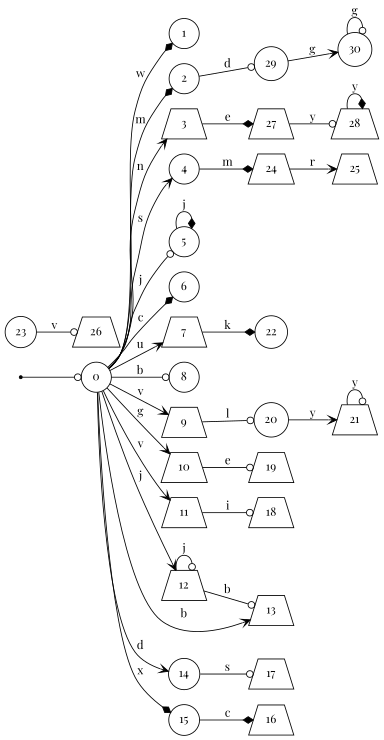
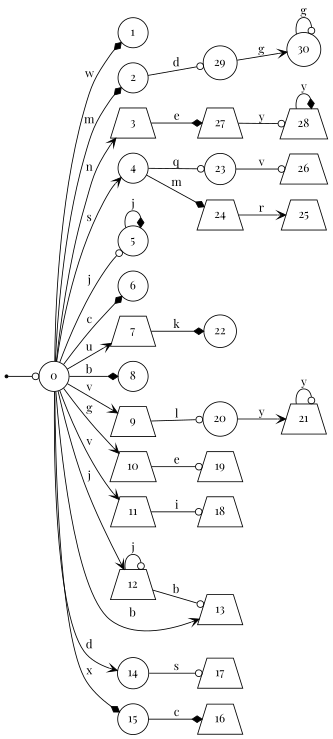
  digraph {
    fontname="Playfair Display"
    rankdir=LR
    node [fontname="Playfair Display" shape=trapezium]
    edge [arrowhead=odot fontname="Playfair Display"]
    dummy0 [shape=point]
    0 [shape=circle]
    1 [shape=circle]
    2 [shape=circle]
    3
    4 [shape=circle]
    5 [shape=circle]
    6 [shape=circle]
    7
    8 [shape=circle]
    9
    10
    11
    12
    13
    14 [shape=circle]
    15 [shape=circle]
    29 [shape=circle]
    27
    23 [shape=circle]
    24
    22 [shape=circle]
    20 [shape=circle]
    19
    18
    17
    16
    30 [shape=circle]
    28
    26
    25
    21
    dummy0 -> 0
    0 -> 1 [arrowhead=diamond label=w]
    0 -> 2 [arrowhead=diamond label=m]
    0 -> 3 [arrowhead=vee label=n]
    0 -> 4 [arrowhead=vee label=s]
    0 -> 5 [label=j]
    0 -> 6 [arrowhead=diamond label=c]
    0 -> 7 [arrowhead=vee label=u]
-   0 -> 8 [label=b]
+   0 -> 8 [arrowhead=diamond label=b]
    0 -> 9 [arrowhead=vee label=v]
    0 -> 10 [arrowhead=vee label=g]
    0 -> 11 [arrowhead=vee label=v]
    0 -> 12 [arrowhead=vee label=j]
    0 -> 13 [arrowhead=vee label=b]
    0 -> 14 [arrowhead=vee label=d]
    0 -> 15 [arrowhead=diamond label=x]
    2 -> 29 [label=d]
    3 -> 27 [arrowhead=diamond label=e]
+   4 -> 23 [label=q]
    4 -> 24 [arrowhead=diamond label=m]
    5 -> 5 [arrowhead=diamond label=j]
    7 -> 22 [arrowhead=diamond label=k]
    9 -> 20 [label=l]
    10 -> 19 [label=e]
    11 -> 18 [label=i]
    12 -> 12 [label=j]
    12 -> 13 [label=b]
    14 -> 17 [label=s]
    15 -> 16 [arrowhead=diamond label=c]
    29 -> 30 [arrowhead=vee label=g]
    27 -> 28 [label=y]
    23 -> 26 [label=v]
    24 -> 25 [arrowhead=vee label=r]
    20 -> 21 [arrowhead=vee label=y]
    30 -> 30 [label=g]
    28 -> 28 [arrowhead=diamond label=y]
    21 -> 21 [label=y]
  }
